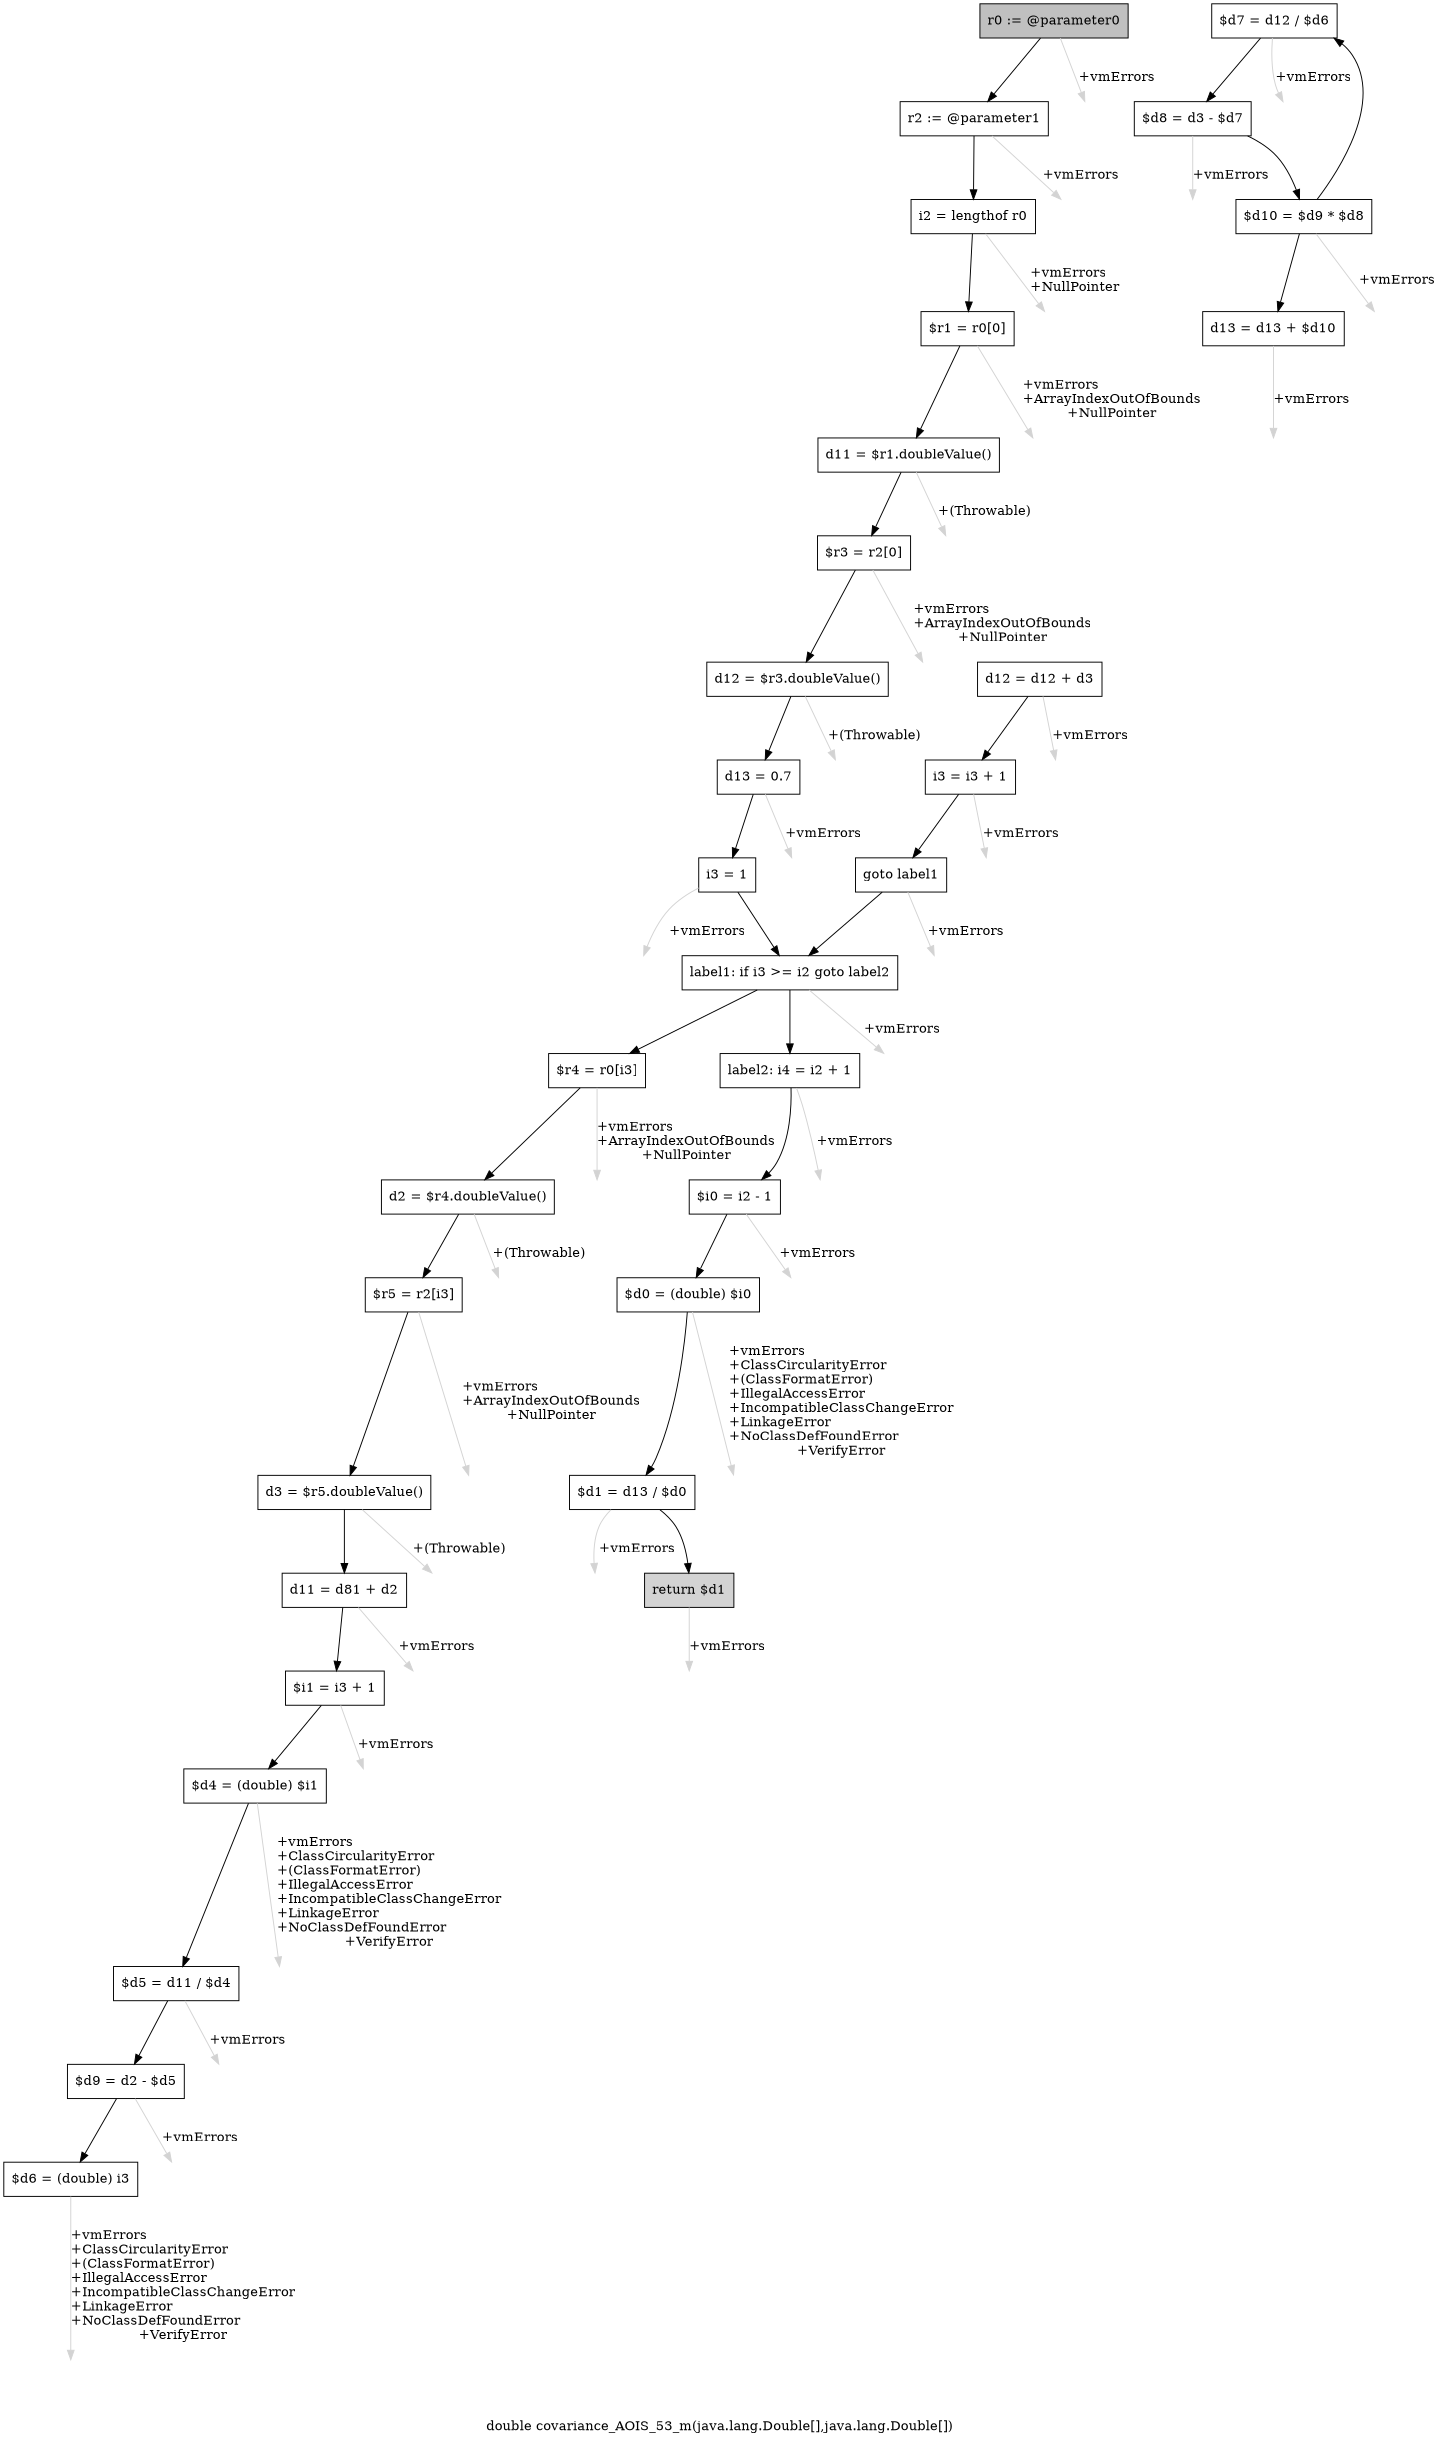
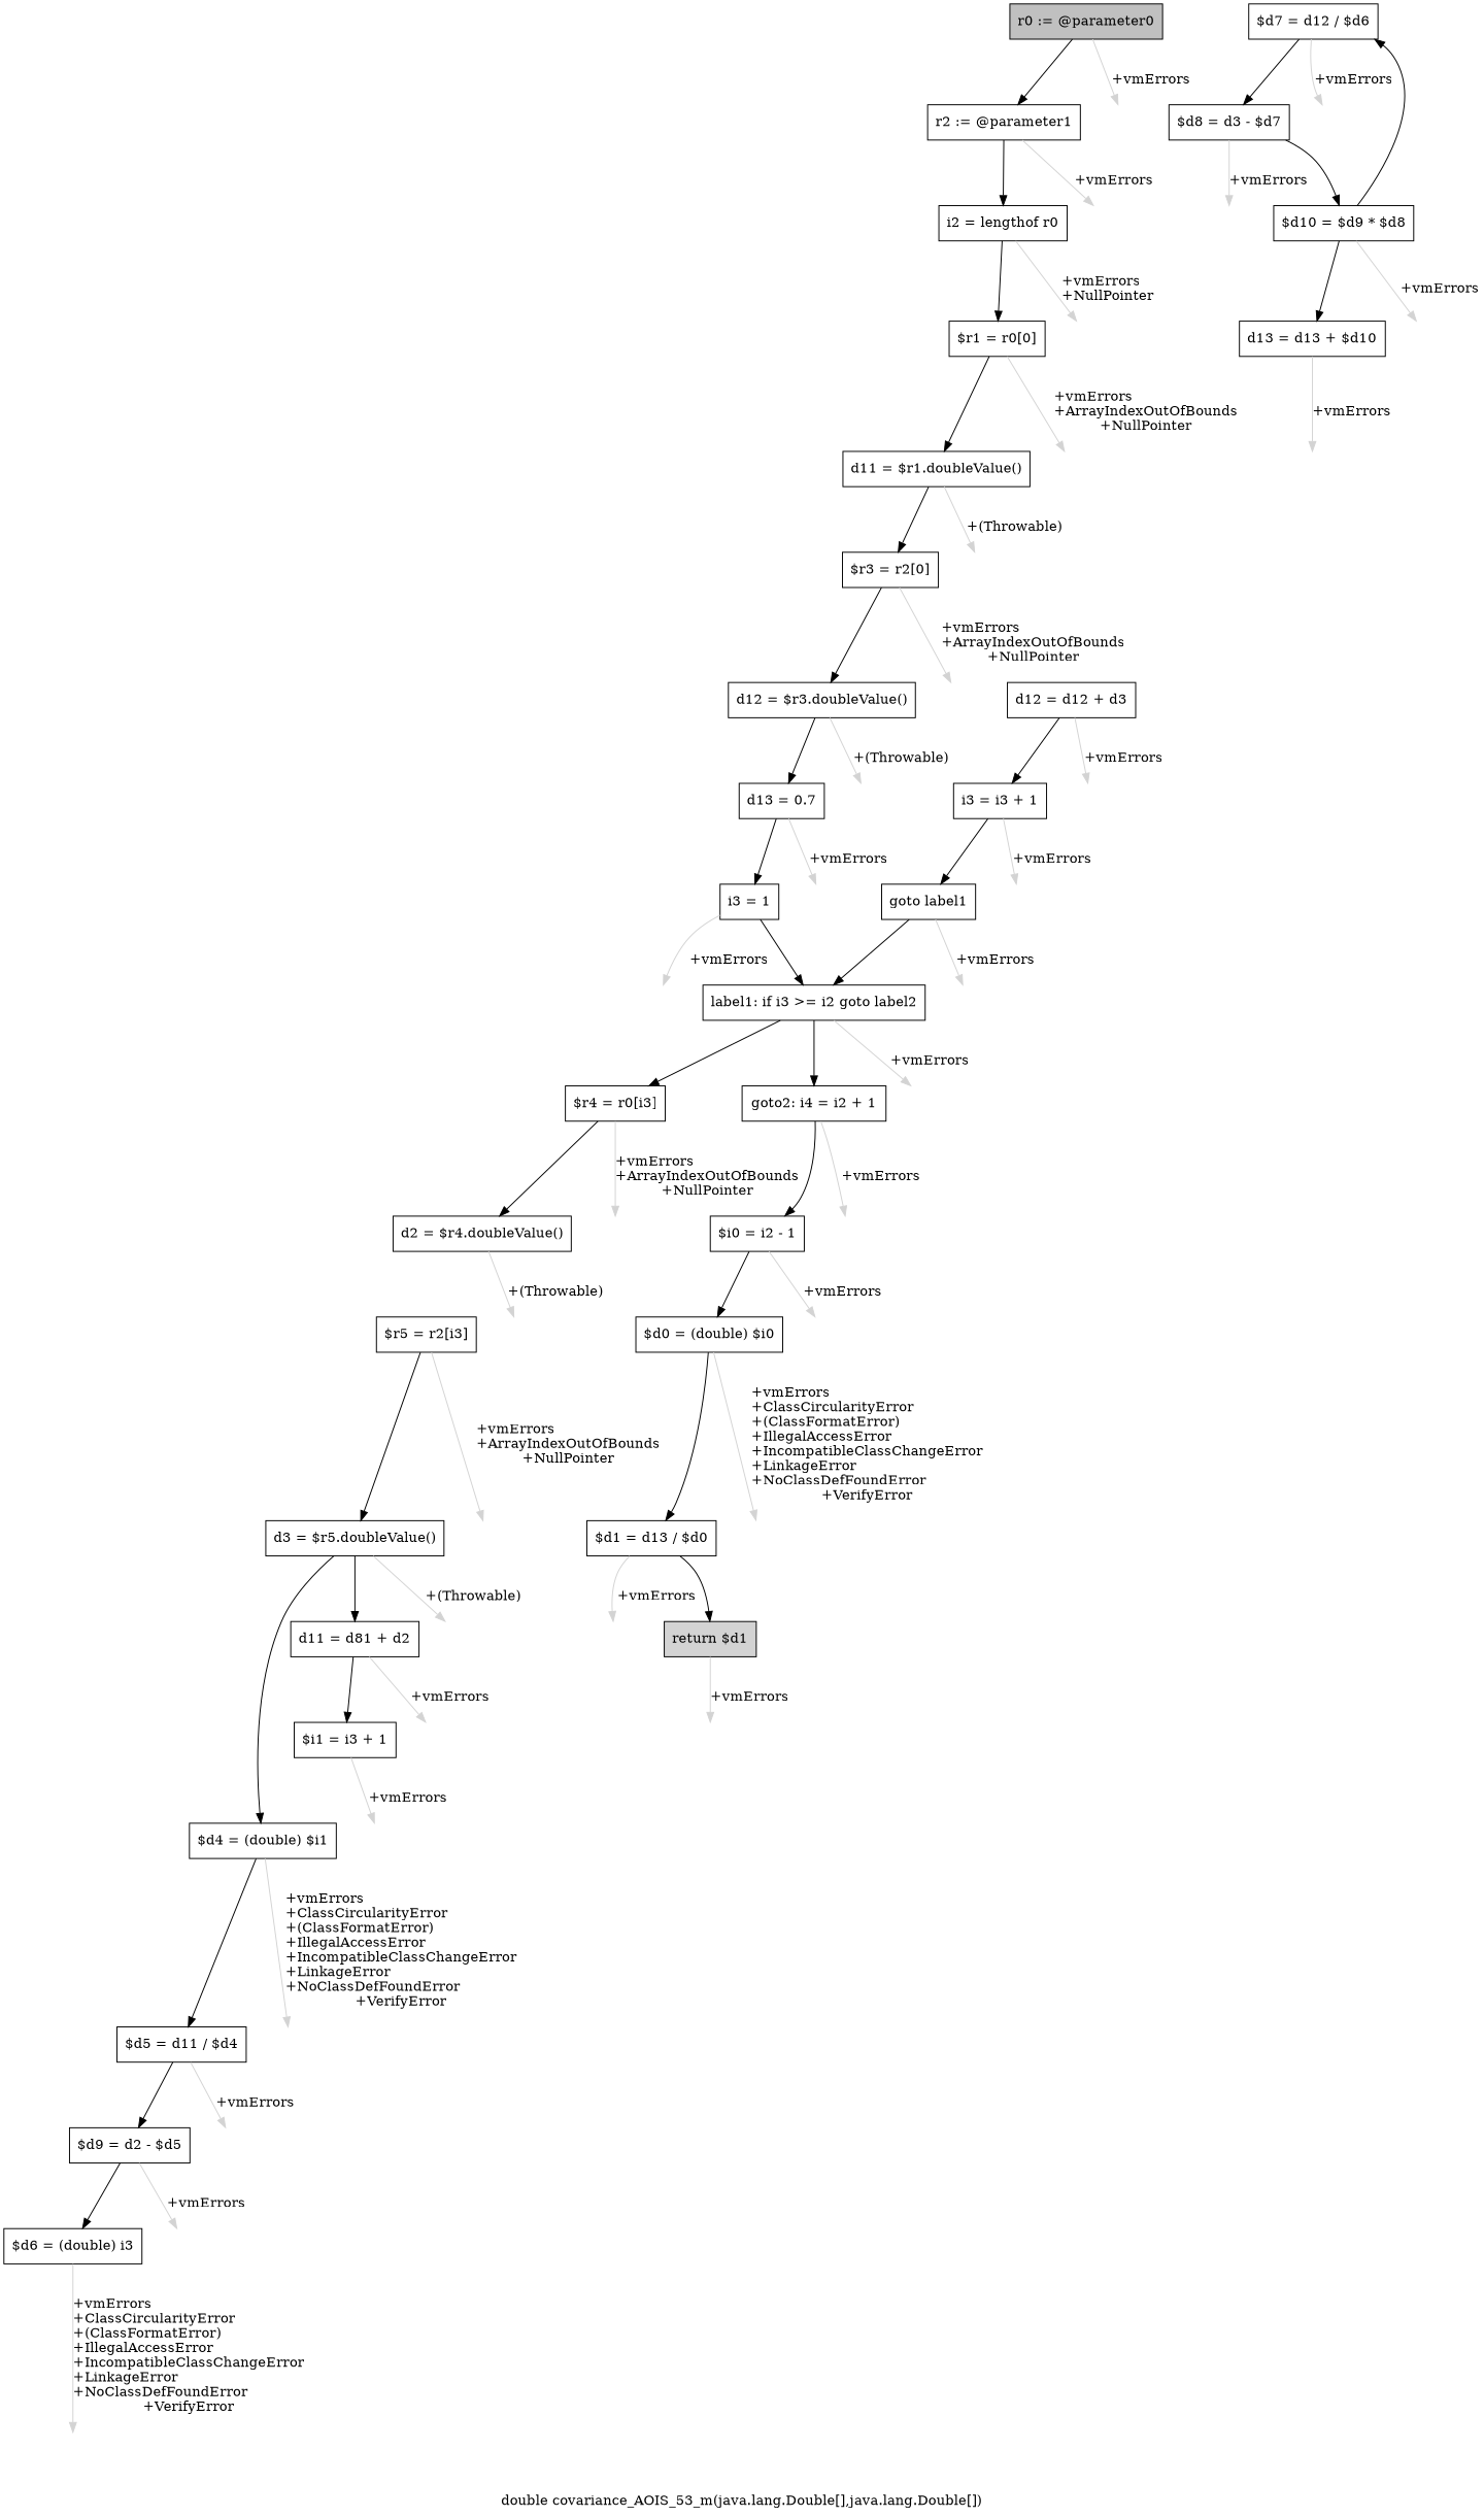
  digraph {
    label="double covariance_AOIS_53_m(java.lang.Double[],java.lang.Double[])"
    node [shape=box style=invis]
    edge [color=lightgray]
    n1 [fillcolor=gray label="r0 := @parameter0" style=filled]
    n2 [label="r2 := @parameter1" style=""]
    n3 [label=Esc]
    n4 [label="i2 = lengthof r0" style=""]
    n5 [label=Esc]
    n6 [label="$r1 = r0[0]" style=""]
    n7 [label=Esc]
    n8 [label="d11 = $r1.doubleValue()" style=""]
    n9 [label=Esc]
    n10 [label="$r3 = r2[0]" style=""]
    n11 [label=Esc]
    n12 [label="d12 = $r3.doubleValue()" style=""]
    n13 [label=Esc]
    n14 [label="d13 = 0.7" style=""]
    n15 [label=Esc]
    n16 [label="i3 = 1" style=""]
    n17 [label=Esc]
    n18 [label="label1: if i3 >= i2 goto label2" style=""]
    n19 [label=Esc]
    n20 [label="$r4 = r0[i3]" style=""]
-   n21 [label="label2: i4 = i2 + 1" style=""]
+   n21 [label="goto2: i4 = i2 + 1" style=""]
    n22 [label=Esc]
    n23 [label="d2 = $r4.doubleValue()" style=""]
    n24 [label=Esc]
    n25 [label="$i0 = i2 - 1" style=""]
    n26 [label=Esc]
    n27 [label="$r5 = r2[i3]" style=""]
    n28 [label=Esc]
    n29 [label="$d0 = (double) $i0" style=""]
    n30 [label=Esc]
    n31 [label="d3 = $r5.doubleValue()" style=""]
    n32 [label=Esc]
    n33 [label="d11 = d81 + d2" style=""]
    n34 [label=Esc]
    n35 [label="$i1 = i3 + 1" style=""]
    n36 [label=Esc]
    n37 [label="$d4 = (double) $i1" style=""]
    n38 [label=Esc]
    n39 [label="$d5 = d11 / $d4" style=""]
    n40 [label=Esc]
    n41 [label="$d9 = d2 - $d5" style=""]
    n42 [label=Esc]
    n43 [label="$d6 = (double) i3" style=""]
    n44 [label=Esc]
    n45 [label=Esc]
    n46 [label="$d7 = d12 / $d6" style=""]
    n47 [label="$d8 = d3 - $d7" style=""]
    n48 [label=Esc]
    n49 [label="$d10 = $d9 * $d8" style=""]
    n50 [label=Esc]
    n51 [label="d13 = d13 + $d10" style=""]
    n52 [label=Esc]
    n53 [label=Esc]
    n54 [label="d12 = d12 + d3" style=""]
    n55 [label="i3 = i3 + 1" style=""]
    n56 [label=Esc]
    n57 [label="goto label1" style=""]
    n58 [label=Esc]
    n59 [label=Esc]
    n60 [label="$d1 = d13 / $d0" style=""]
    n61 [label=Esc]
    n62 [fillcolor=lightgray label="return $d1" style=filled]
    n63 [label=Esc]
    n64 [label=Esc]
    n1 -> n2 [color=black]
    n1 -> n3 [label="\l+vmErrors"]
    n2 -> n4 [color=black]
    n2 -> n5 [label="\l+vmErrors"]
    n4 -> n6 [color=black]
    n4 -> n7 [label="\l+vmErrors\l+NullPointer"]
    n6 -> n8 [color=black]
    n6 -> n9 [label="\l+vmErrors\l+ArrayIndexOutOfBounds\l+NullPointer"]
    n8 -> n10 [color=black]
    n8 -> n11 [label="\l+(Throwable)"]
    n10 -> n12 [color=black]
    n10 -> n13 [label="\l+vmErrors\l+ArrayIndexOutOfBounds\l+NullPointer"]
    n12 -> n14 [color=black]
    n12 -> n15 [label="\l+(Throwable)"]
    n14 -> n16 [color=black]
    n14 -> n17 [label="\l+vmErrors"]
    n16 -> n18 [color=black]
    n16 -> n19 [label="\l+vmErrors"]
    n18 -> n20 [color=black]
    n18 -> n21 [color=black]
    n18 -> n22 [label="\l+vmErrors"]
    n20 -> n23 [color=black]
    n20 -> n24 [label="\l+vmErrors\l+ArrayIndexOutOfBounds\l+NullPointer"]
    n21 -> n25 [color=black]
    n21 -> n26 [label="\l+vmErrors"]
-   n23 -> n27 [color=black]
    n23 -> n28 [label="\l+(Throwable)"]
    n25 -> n29 [color=black]
    n25 -> n30 [label="\l+vmErrors"]
    n27 -> n31 [color=black]
    n27 -> n32 [label="\l+vmErrors\l+ArrayIndexOutOfBounds\l+NullPointer"]
    n29 -> n60 [color=black]
    n29 -> n61 [label="\l+vmErrors\l+ClassCircularityError\l+(ClassFormatError)\l+IllegalAccessError\l+IncompatibleClassChangeError\l+LinkageError\l+NoClassDefFoundError\l+VerifyError"]
    n31 -> n33 [color=black]
    n31 -> n34 [label="\l+(Throwable)"]
    n33 -> n35 [color=black]
    n33 -> n36 [label="\l+vmErrors"]
-   n35 -> n37 [color=black]
+   n31 -> n37 [color=black]
    n35 -> n38 [label="\l+vmErrors"]
    n37 -> n39 [color=black]
    n37 -> n40 [label="\l+vmErrors\l+ClassCircularityError\l+(ClassFormatError)\l+IllegalAccessError\l+IncompatibleClassChangeError\l+LinkageError\l+NoClassDefFoundError\l+VerifyError"]
    n39 -> n41 [color=black]
    n39 -> n42 [label="\l+vmErrors"]
    n41 -> n43 [color=black]
    n41 -> n44 [label="\l+vmErrors"]
    n43 -> n45 [label="\l+vmErrors\l+ClassCircularityError\l+(ClassFormatError)\l+IllegalAccessError\l+IncompatibleClassChangeError\l+LinkageError\l+NoClassDefFoundError\l+VerifyError"]
    n46 -> n47 [color=black]
    n46 -> n48 [label="\l+vmErrors"]
    n47 -> n49 [color=black]
    n47 -> n50 [label="\l+vmErrors"]
    n49 -> n46 [color=black]
    n49 -> n51 [color=black]
    n49 -> n52 [label="\l+vmErrors"]
    n51 -> n53 [label="\l+vmErrors"]
    n54 -> n55 [color=black]
    n54 -> n56 [label="\l+vmErrors"]
    n55 -> n57 [color=black]
    n55 -> n58 [label="\l+vmErrors"]
    n57 -> n18 [color=black]
    n57 -> n59 [label="\l+vmErrors"]
    n60 -> n62 [color=black]
    n60 -> n63 [label="\l+vmErrors"]
    n62 -> n64 [label="\l+vmErrors"]
  }
